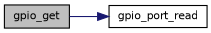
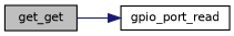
  digraph {
    rankdir=LR
    node [color=black fontname=Helvetica fontsize=10 shape=record style=filled]
-   n1 [fillcolor=grey75 fontcolor=black height=0.2 label=gpio_get width=0.4]
+   n1 [fillcolor=grey75 fontcolor=black height=0.2 label=get_get width=0.4]
    n2 [fillcolor=white height=0.2 label=gpio_port_read width=0.4]
    n1 -> n2 [color=midnightblue fontname=Helvetica fontsize=10 labelfontname=Helvetica labelfontsize=10 style=solid]
  }
